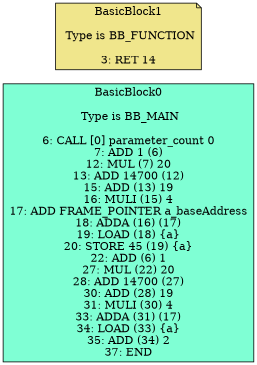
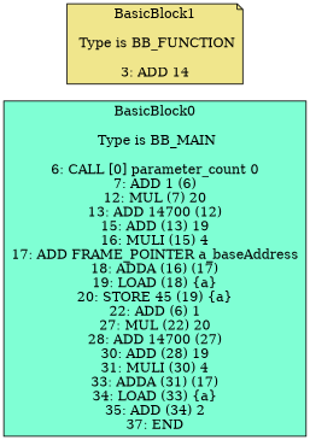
  digraph {
    rankdir=LR
    node [style=filled]
    n1 [label="BasicBlock0\n\n Type is BB_MAIN\n\n6: CALL [0] parameter_count 0\n7: ADD 1 (6)\n12: MUL (7) 20\n13: ADD 14700 (12)\n15: ADD (13) 19\n16: MULI (15) 4\n17: ADD FRAME_POINTER a_baseAddress\n18: ADDA (16) (17)\n19: LOAD (18) {a}\n20: STORE 45 (19) {a}\n22: ADD (6) 1\n27: MUL (22) 20\n28: ADD 14700 (27)\n30: ADD (28) 19\n31: MULI (30) 4\n33: ADDA (31) (17)\n34: LOAD (33) {a}\n35: ADD (34) 2\n37: END\n" shape=box fillcolor=aquamarine]
-   n2 [label="BasicBlock1\n\n Type is BB_FUNCTION\n\n3: RET 14\n" shape=note fillcolor=khaki]
+   n2 [label="BasicBlock1\n\n Type is BB_FUNCTION\n\n3: ADD 14\n" shape=note fillcolor=khaki]
  }
